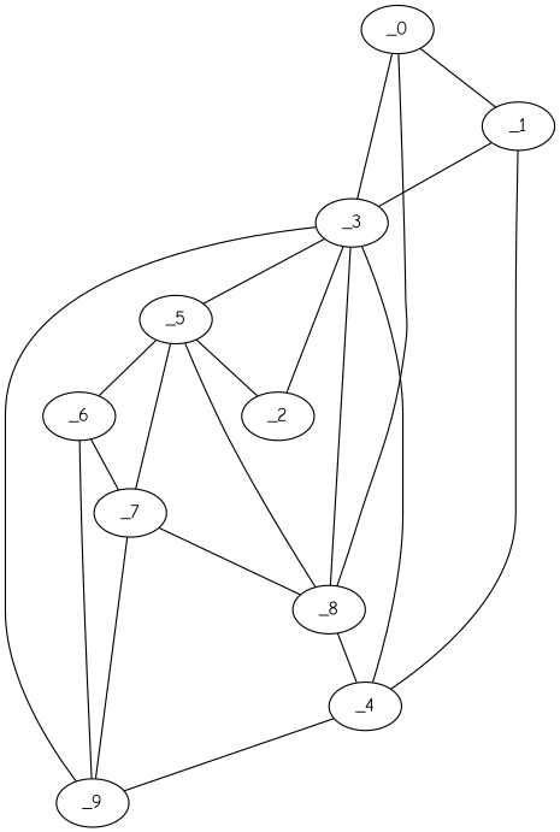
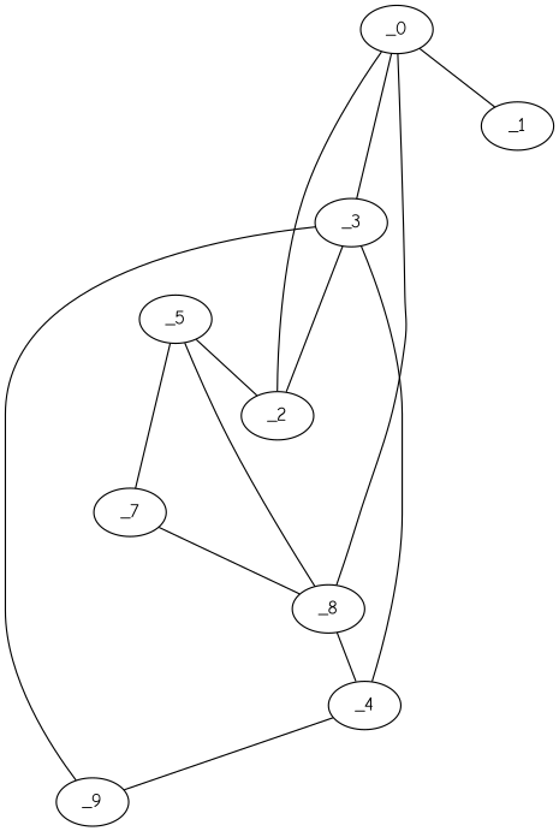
  graph {
    fontname="Comic Neue"
    node [fontname="Comic Neue" x=115 y=81]
    edge [fontname="Comic Neue" valence=1]
    _0 [x=14 y=123]
    _1 [x=15 y=64]
    _2 [x=16]
    _3 [x=63 y=61]
    _8 [y=125]
    _4 [x=67 y=9]
    _5 [x=105 y=80]
    _9 [x=116 y=9]
-   _6 [x=114 y=75]
    _7
    _0 -- _1
+   _0 -- _2 [valence=2]
    _0 -- _3
    _0 -- _8
-   _1 -- _3 [valence=2]
-   _1 -- _4
    _2 -- _3 [valence=2]
-   _3 -- _8 [valence=2]
    _3 -- _4 [valence=2]
-   _3 -- _5
    _3 -- _9 [valence=2]
    _8 -- _4
    _4 -- _9
    _5 -- _2
    _5 -- _8
-   _5 -- _6 [valence=2]
    _5 -- _7 [valence=2]
-   _6 -- _9
-   _6 -- _7
    _7 -- _8
-   _7 -- _9 [valence=2]
  }
